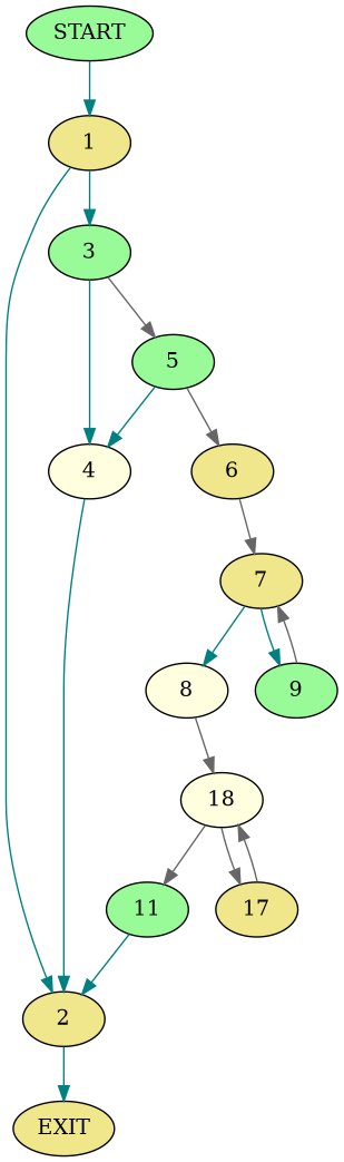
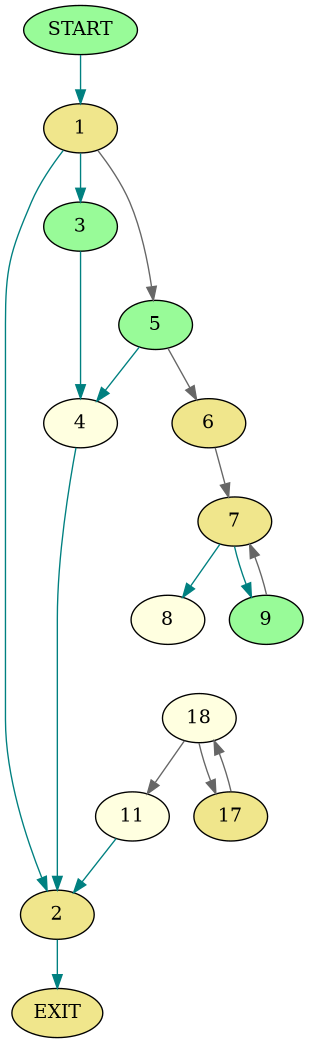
  digraph {
    node [fillcolor=khaki style=filled]
    edge [color=teal]
    n1 [fillcolor=palegreen label=START]
    1
    2
    3 [fillcolor=palegreen]
    n5 [label=EXIT]
    4 [fillcolor=lightyellow]
    5 [fillcolor=palegreen]
    6
    7
    8 [fillcolor=lightyellow]
    9 [fillcolor=palegreen]
    n12 [fillcolor=lightyellow label=18]
-   11 [fillcolor=palegreen]
+   11 [fillcolor=lightyellow]
    n14 [label=17]
    n1 -> 1
    1 -> 2
    1 -> 3
    2 -> n5
    3 -> 4
-   3 -> 5 [color=gray40]
+   1 -> 5 [color=gray40]
    4 -> 2
    5 -> 4
    5 -> 6 [color=gray40]
    6 -> 7 [color=gray40]
    7 -> 8
    7 -> 9
-   8 -> n12 [color=gray40]
    9 -> 7 [color=gray40]
    n12 -> 11 [color=gray40]
    n12 -> n14 [color=gray40]
    11 -> 2
    n14 -> n12 [color=gray40]
  }
